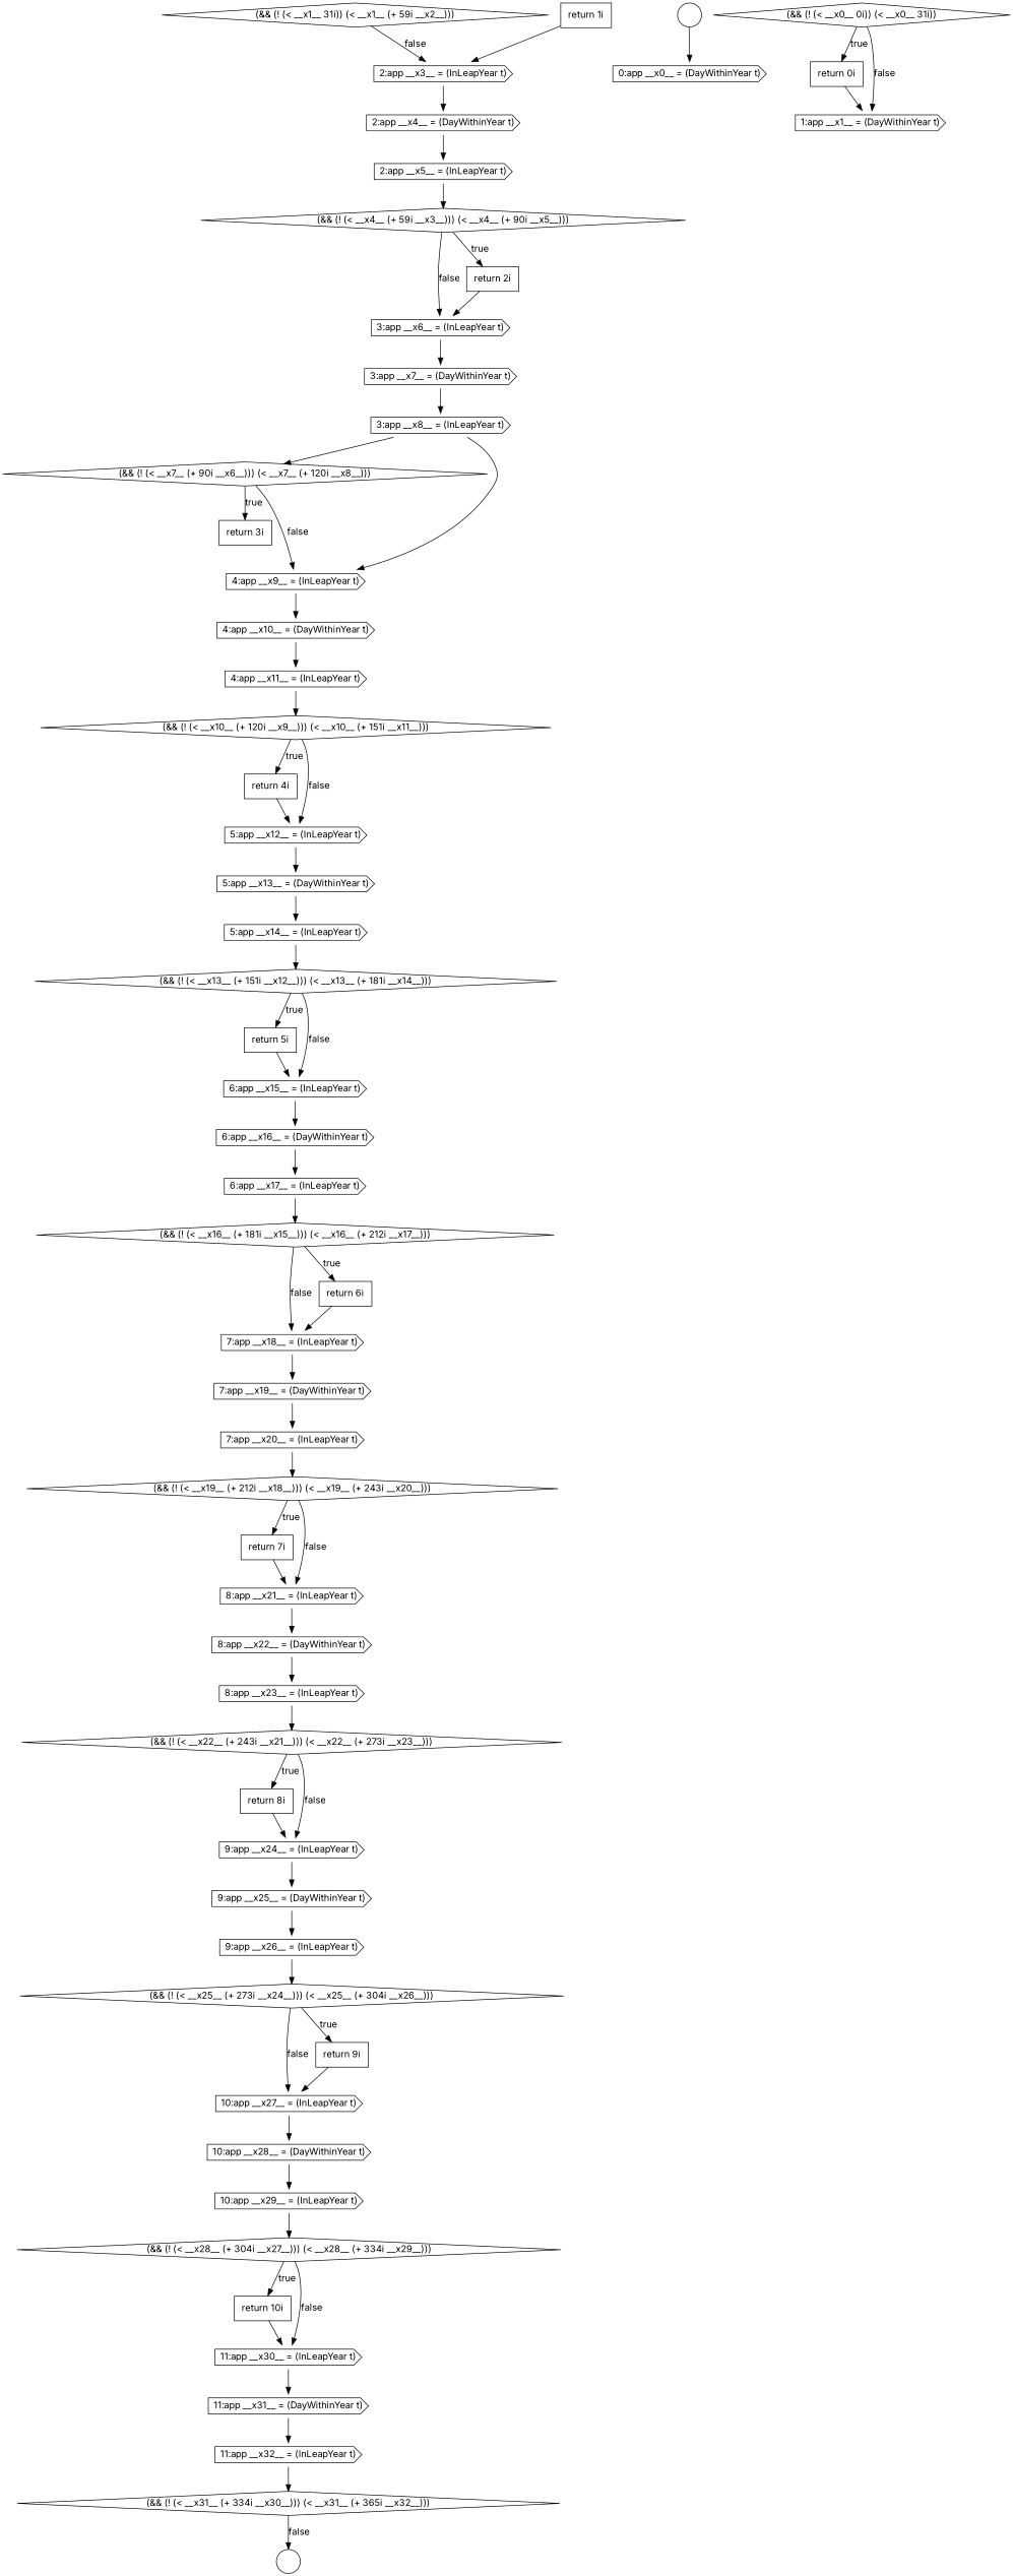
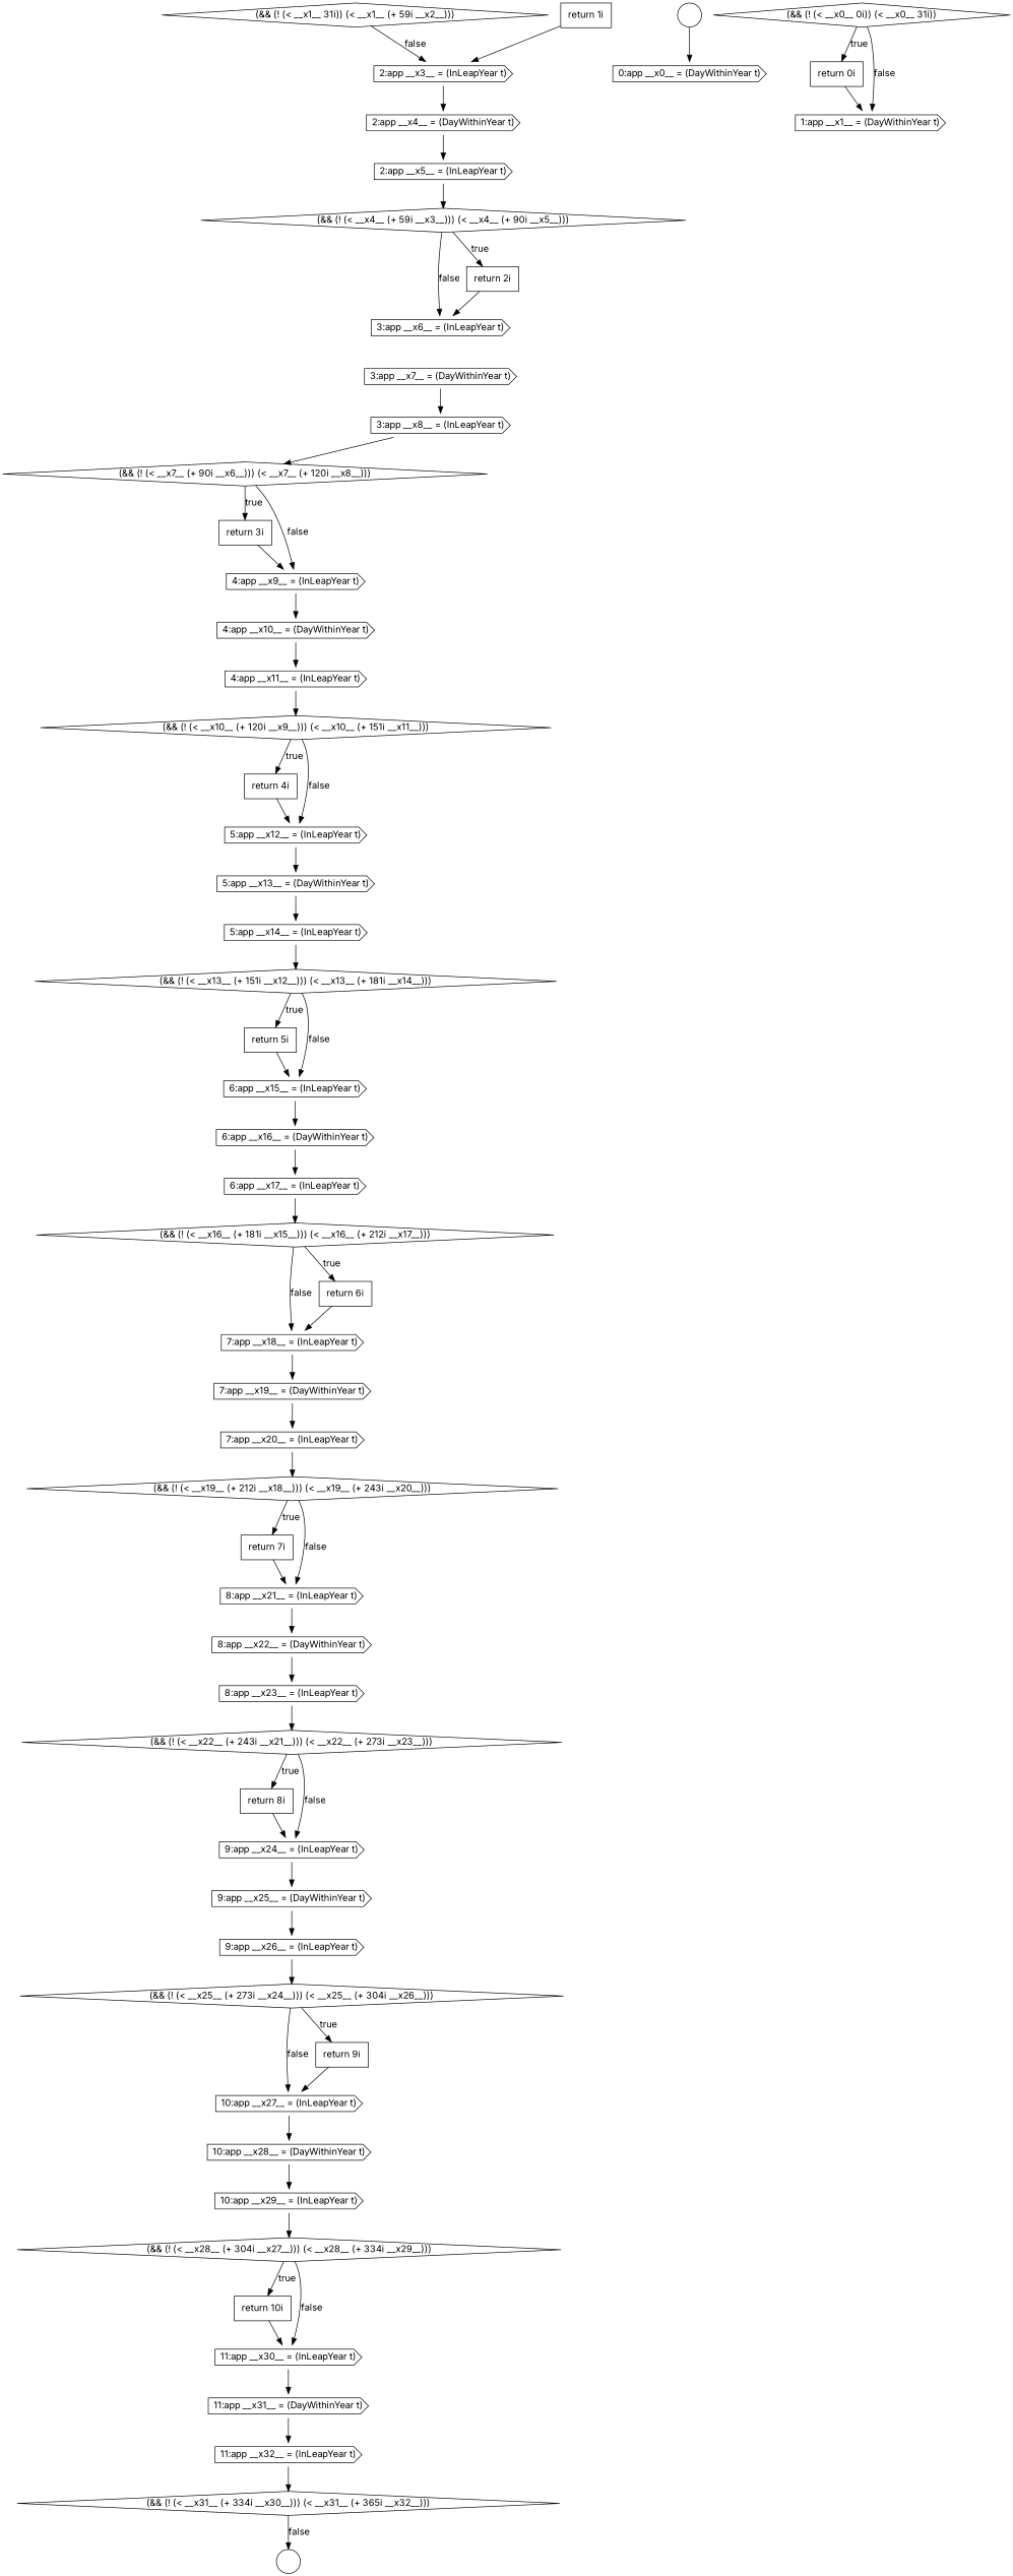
  digraph {
    fontname=Inter
    node [color=black fillcolor=white fontname=Inter shape=cds style=filled]
    edge [color=black fontname=Inter]
    n1 [label=<<font color="black">3:app __x7__ = (DayWithinYear t)</font>>]
    n2 [label=<<font color="black">3:app __x8__ = (InLeapYear t)</font>>]
    n3 [label=<<font color="black">(&amp;&amp; (! (&lt; __x7__ (+ 90i __x6__))) (&lt; __x7__ (+ 120i __x8__)))</font>> shape=diamond]
    n4 [label=<<font color="black">5:app __x13__ = (DayWithinYear t)</font>>]
    n5 [label=<<font color="black">5:app __x14__ = (InLeapYear t)</font>>]
    n6 [label=<<font color="black">(&amp;&amp; (! (&lt; __x13__ (+ 151i __x12__))) (&lt; __x13__ (+ 181i __x14__)))</font>> shape=diamond]
    n7 [label=<<font color="black">     <table border="0" cellborder="1" cellspacing="0" cellpadding="10">       <tr><td align="left">return 3i</td></tr>     </table>   </font>> margin=0 shape=none]
    n8 [label=<<font color="black">4:app __x9__ = (InLeapYear t)</font>>]
    n9 [label=<<font color="black">4:app __x10__ = (DayWithinYear t)</font>>]
    n10 [label=<<font color="black">     <table border="0" cellborder="1" cellspacing="0" cellpadding="10">       <tr><td align="left">return 5i</td></tr>     </table>   </font>> margin=0 shape=none]
    n11 [label=<<font color="black">6:app __x15__ = (InLeapYear t)</font>>]
    n12 [label=<<font color="black">6:app __x16__ = (DayWithinYear t)</font>>]
    n13 [label=<<font color="black">(&amp;&amp; (! (&lt; __x10__ (+ 120i __x9__))) (&lt; __x10__ (+ 151i __x11__)))</font>> shape=diamond]
    n14 [label=<<font color="black">     <table border="0" cellborder="1" cellspacing="0" cellpadding="10">       <tr><td align="left">return 4i</td></tr>     </table>   </font>> margin=0 shape=none]
    n15 [label=<<font color="black">5:app __x12__ = (InLeapYear t)</font>>]
    n16 [label=<<font color="black">(&amp;&amp; (! (&lt; __x4__ (+ 59i __x3__))) (&lt; __x4__ (+ 90i __x5__)))</font>> shape=diamond]
    n17 [label=<<font color="black">3:app __x6__ = (InLeapYear t)</font>>]
    n18 [label=<<font color="black">     <table border="0" cellborder="1" cellspacing="0" cellpadding="10">       <tr><td align="left">return 2i</td></tr>     </table>   </font>> margin=0 shape=none]
    n19 [label=<<font color="black">11:app __x32__ = (InLeapYear t)</font>>]
    n20 [label=<<font color="black">(&amp;&amp; (! (&lt; __x31__ (+ 334i __x30__))) (&lt; __x31__ (+ 365i __x32__)))</font>> shape=diamond]
    n21 [label=" " shape=circle]
    n22 [label=<<font color="black">7:app __x18__ = (InLeapYear t)</font>>]
    n23 [label=<<font color="black">7:app __x19__ = (DayWithinYear t)</font>>]
    n24 [label=<<font color="black">7:app __x20__ = (InLeapYear t)</font>>]
    n25 [label=" " shape=circle]
    n26 [label=<<font color="black">0:app __x0__ = (DayWithinYear t)</font>>]
    n27 [label=<<font color="black">(&amp;&amp; (! (&lt; __x25__ (+ 273i __x24__))) (&lt; __x25__ (+ 304i __x26__)))</font>> shape=diamond]
    n28 [label=<<font color="black">10:app __x27__ = (InLeapYear t)</font>>]
    n29 [label=<<font color="black">     <table border="0" cellborder="1" cellspacing="0" cellpadding="10">       <tr><td align="left">return 9i</td></tr>     </table>   </font>> margin=0 shape=none]
    n30 [label=<<font color="black">10:app __x28__ = (DayWithinYear t)</font>>]
    n31 [label=<<font color="black">(&amp;&amp; (! (&lt; __x0__ 0i)) (&lt; __x0__ 31i))</font>> shape=diamond]
    n32 [label=<<font color="black">     <table border="0" cellborder="1" cellspacing="0" cellpadding="10">       <tr><td align="left">return 0i</td></tr>     </table>   </font>> margin=0 shape=none]
    n33 [label=<<font color="black">1:app __x1__ = (DayWithinYear t)</font>>]
    n34 [label=<<font color="black">4:app __x11__ = (InLeapYear t)</font>>]
    n35 [label=<<font color="black">(&amp;&amp; (! (&lt; __x16__ (+ 181i __x15__))) (&lt; __x16__ (+ 212i __x17__)))</font>> shape=diamond]
    n36 [label=<<font color="black">     <table border="0" cellborder="1" cellspacing="0" cellpadding="10">       <tr><td align="left">return 6i</td></tr>     </table>   </font>> margin=0 shape=none]
    n37 [label=<<font color="black">     <table border="0" cellborder="1" cellspacing="0" cellpadding="10">       <tr><td align="left">return 10i</td></tr>     </table>   </font>> margin=0 shape=none]
    n38 [label=<<font color="black">11:app __x30__ = (InLeapYear t)</font>>]
    n39 [label=<<font color="black">11:app __x31__ = (DayWithinYear t)</font>>]
    n40 [label=<<font color="black">     <table border="0" cellborder="1" cellspacing="0" cellpadding="10">       <tr><td align="left">return 7i</td></tr>     </table>   </font>> margin=0 shape=none]
    n41 [label=<<font color="black">8:app __x21__ = (InLeapYear t)</font>>]
    n42 [label=<<font color="black">8:app __x22__ = (DayWithinYear t)</font>>]
    n43 [label=<<font color="black">     <table border="0" cellborder="1" cellspacing="0" cellpadding="10">       <tr><td align="left">return 8i</td></tr>     </table>   </font>> margin=0 shape=none]
    n44 [label=<<font color="black">9:app __x24__ = (InLeapYear t)</font>>]
    n45 [label=<<font color="black">9:app __x25__ = (DayWithinYear t)</font>>]
    n46 [label=<<font color="black">(&amp;&amp; (! (&lt; __x1__ 31i)) (&lt; __x1__ (+ 59i __x2__)))</font>> shape=diamond]
    n47 [label=<<font color="black">2:app __x3__ = (InLeapYear t)</font>>]
    n48 [label=<<font color="black">10:app __x29__ = (InLeapYear t)</font>>]
    n49 [label=<<font color="black">(&amp;&amp; (! (&lt; __x28__ (+ 304i __x27__))) (&lt; __x28__ (+ 334i __x29__)))</font>> shape=diamond]
    n50 [label=<<font color="black">2:app __x5__ = (InLeapYear t)</font>>]
    n51 [label=<<font color="black">9:app __x26__ = (InLeapYear t)</font>>]
    n52 [label=<<font color="black">6:app __x17__ = (InLeapYear t)</font>>]
    n53 [label=<<font color="black">(&amp;&amp; (! (&lt; __x19__ (+ 212i __x18__))) (&lt; __x19__ (+ 243i __x20__)))</font>> shape=diamond]
    n54 [label=<<font color="black">     <table border="0" cellborder="1" cellspacing="0" cellpadding="10">       <tr><td align="left">return 1i</td></tr>     </table>   </font>> margin=0 shape=none]
    n55 [label=<<font color="black">2:app __x4__ = (DayWithinYear t)</font>>]
    n56 [label=<<font color="black">8:app __x23__ = (InLeapYear t)</font>>]
    n57 [label=<<font color="black">(&amp;&amp; (! (&lt; __x22__ (+ 243i __x21__))) (&lt; __x22__ (+ 273i __x23__)))</font>> shape=diamond]
    n1 -> n2
    n2 -> n3
    n3 -> n7 [label=<<font color="black">true</font>>]
    n3 -> n8 [label=<<font color="black">false</font>>]
    n4 -> n5
    n5 -> n6
    n6 -> n10 [label=<<font color="black">true</font>>]
    n6 -> n11 [label=<<font color="black">false</font>>]
-   n2 -> n8
+   n7 -> n8
    n8 -> n9
    n9 -> n34
    n10 -> n11
    n11 -> n12
    n12 -> n52
    n13 -> n14 [label=<<font color="black">true</font>>]
    n13 -> n15 [label=<<font color="black">false</font>>]
    n14 -> n15
    n15 -> n4
    n16 -> n17 [label=<<font color="black">false</font>>]
    n16 -> n18 [label=<<font color="black">true</font>>]
-   n17 -> n1
    n18 -> n17
    n19 -> n20
    n20 -> n21 [label=<<font color="black">false</font>>]
    n22 -> n23
    n23 -> n24
    n24 -> n53
    n25 -> n26
    n27 -> n28 [label=<<font color="black">false</font>>]
    n27 -> n29 [label=<<font color="black">true</font>>]
    n28 -> n30
    n29 -> n28
    n30 -> n48
    n31 -> n32 [label=<<font color="black">true</font>>]
    n31 -> n33 [label=<<font color="black">false</font>>]
    n32 -> n33
    n34 -> n13
    n35 -> n22 [label=<<font color="black">false</font>>]
    n35 -> n36 [label=<<font color="black">true</font>>]
    n36 -> n22
    n37 -> n38
    n38 -> n39
    n39 -> n19
    n40 -> n41
    n41 -> n42
    n42 -> n56
    n43 -> n44
    n44 -> n45
    n45 -> n51
    n46 -> n47 [label=<<font color="black">false</font>>]
    n47 -> n55
    n48 -> n49
    n49 -> n37 [label=<<font color="black">true</font>>]
    n49 -> n38 [label=<<font color="black">false</font>>]
    n50 -> n16
    n51 -> n27
    n52 -> n35
    n53 -> n40 [label=<<font color="black">true</font>>]
    n53 -> n41 [label=<<font color="black">false</font>>]
    n54 -> n47
    n55 -> n50
    n56 -> n57
    n57 -> n43 [label=<<font color="black">true</font>>]
    n57 -> n44 [label=<<font color="black">false</font>>]
  }
